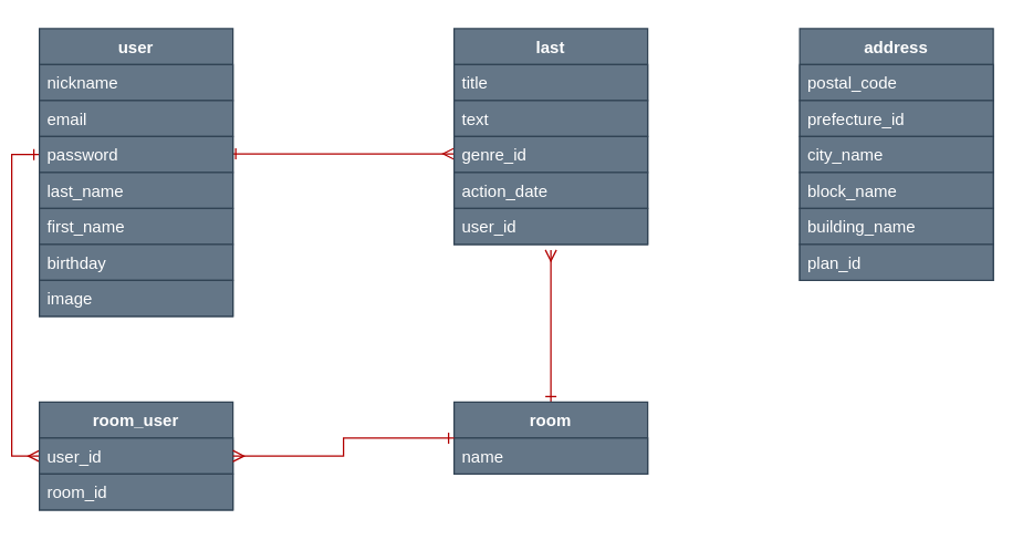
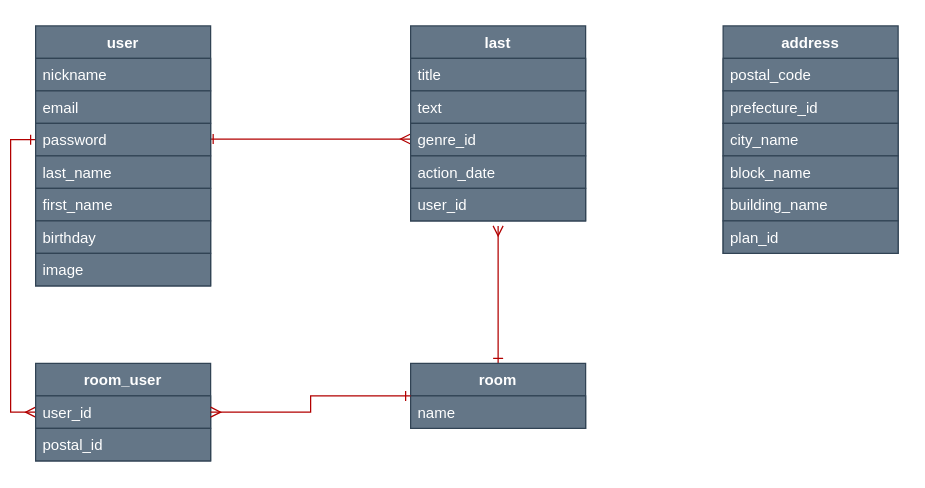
  <mxCell id="0" />
  <mxCell id="1" parent="0" />
  <mxCell id="2" style="edgeStyle=none;rounded=0;orthogonalLoop=1;jettySize=auto;html=1;exitX=0.993;exitY=0.769;exitDx=0;exitDy=0;entryX=0.007;entryY=0.769;entryDx=0;entryDy=0;entryPerimeter=0;endArrow=ERmany;endFill=0;startArrow=ERone;startFill=0;exitPerimeter=0;fillColor=#e51400;strokeColor=#B20000;" edge="1" parent="1"><mxGeometry relative="1" as="geometry"><mxPoint x="158.04" y="110.504" as="sourcePoint" /><mxPoint x="320" y="110.504" as="targetPoint" /></mxGeometry></mxCell>
  <mxCell id="3" style="edgeStyle=orthogonalEdgeStyle;rounded=0;orthogonalLoop=1;jettySize=auto;html=1;exitX=0.5;exitY=0;exitDx=0;exitDy=0;startArrow=ERone;startFill=0;endArrow=ERmany;endFill=0;fillColor=#e51400;strokeColor=#B20000;" edge="1" parent="1" source="29"><mxGeometry relative="1" as="geometry"><mxPoint x="390" y="180" as="targetPoint" /></mxGeometry></mxCell>
  <mxCell id="4" style="edgeStyle=orthogonalEdgeStyle;rounded=0;orthogonalLoop=1;jettySize=auto;html=1;exitX=0;exitY=0.5;exitDx=0;exitDy=0;entryX=0;entryY=0.5;entryDx=0;entryDy=0;startArrow=ERmany;startFill=0;endArrow=ERone;endFill=0;fillColor=#e51400;strokeColor=#B20000;" edge="1" parent="1" source="26" target="8"><mxGeometry relative="1" as="geometry" /></mxCell>
  <mxCell id="5" value="user" style="swimlane;fontStyle=1;childLayout=stackLayout;horizontal=1;startSize=26;fillColor=#647687;horizontalStack=0;resizeParent=1;resizeParentMax=0;resizeLast=0;collapsible=1;marginBottom=0;strokeColor=#314354;fontColor=#ffffff;" vertex="1" parent="1"><mxGeometry x="20" y="20" width="140" height="208" as="geometry" /></mxCell>
  <mxCell id="6" value="nickname" style="text;strokeColor=#314354;fillColor=#647687;align=left;verticalAlign=top;spacingLeft=4;spacingRight=4;overflow=hidden;rotatable=0;points=[[0,0.5],[1,0.5]];portConstraint=eastwest;fontColor=#ffffff;" vertex="1" parent="5"><mxGeometry y="26" width="140" height="26" as="geometry" /></mxCell>
  <mxCell id="7" value="email" style="text;strokeColor=#314354;fillColor=#647687;align=left;verticalAlign=top;spacingLeft=4;spacingRight=4;overflow=hidden;rotatable=0;points=[[0,0.5],[1,0.5]];portConstraint=eastwest;fontColor=#ffffff;" vertex="1" parent="5"><mxGeometry y="52" width="140" height="26" as="geometry" /></mxCell>
  <mxCell id="8" value="password" style="text;strokeColor=#314354;fillColor=#647687;align=left;verticalAlign=top;spacingLeft=4;spacingRight=4;overflow=hidden;rotatable=0;points=[[0,0.5],[1,0.5]];portConstraint=eastwest;fontColor=#ffffff;" vertex="1" parent="5"><mxGeometry y="78" width="140" height="26" as="geometry" /></mxCell>
  <mxCell id="9" value="last_name" style="text;strokeColor=#314354;fillColor=#647687;align=left;verticalAlign=top;spacingLeft=4;spacingRight=4;overflow=hidden;rotatable=0;points=[[0,0.5],[1,0.5]];portConstraint=eastwest;fontColor=#ffffff;" vertex="1" parent="5"><mxGeometry y="104" width="140" height="26" as="geometry" /></mxCell>
  <mxCell id="10" value="first_name" style="text;strokeColor=#314354;fillColor=#647687;align=left;verticalAlign=top;spacingLeft=4;spacingRight=4;overflow=hidden;rotatable=0;points=[[0,0.5],[1,0.5]];portConstraint=eastwest;fontColor=#ffffff;" vertex="1" parent="5"><mxGeometry y="130" width="140" height="26" as="geometry" /></mxCell>
  <mxCell id="11" value="birthday" style="text;strokeColor=#314354;fillColor=#647687;align=left;verticalAlign=top;spacingLeft=4;spacingRight=4;overflow=hidden;rotatable=0;points=[[0,0.5],[1,0.5]];portConstraint=eastwest;fontColor=#ffffff;" vertex="1" parent="5"><mxGeometry y="156" width="140" height="26" as="geometry" /></mxCell>
  <mxCell id="12" value="image" style="text;strokeColor=#314354;fillColor=#647687;align=left;verticalAlign=top;spacingLeft=4;spacingRight=4;overflow=hidden;rotatable=0;points=[[0,0.5],[1,0.5]];portConstraint=eastwest;fontColor=#ffffff;" vertex="1" parent="5"><mxGeometry y="182" width="140" height="26" as="geometry" /></mxCell>
  <mxCell id="13" value="address" style="swimlane;fontStyle=1;childLayout=stackLayout;horizontal=1;startSize=26;fillColor=#647687;horizontalStack=0;resizeParent=1;resizeParentMax=0;resizeLast=0;collapsible=1;marginBottom=0;strokeColor=#314354;fontColor=#ffffff;" vertex="1" parent="1"><mxGeometry x="570" y="20" width="140" height="182" as="geometry" /></mxCell>
  <mxCell id="14" value="postal_code" style="text;strokeColor=#314354;fillColor=#647687;align=left;verticalAlign=top;spacingLeft=4;spacingRight=4;overflow=hidden;rotatable=0;points=[[0,0.5],[1,0.5]];portConstraint=eastwest;fontColor=#ffffff;" vertex="1" parent="13"><mxGeometry y="26" width="140" height="26" as="geometry" /></mxCell>
  <mxCell id="15" value="prefecture_id" style="text;strokeColor=#314354;fillColor=#647687;align=left;verticalAlign=top;spacingLeft=4;spacingRight=4;overflow=hidden;rotatable=0;points=[[0,0.5],[1,0.5]];portConstraint=eastwest;fontColor=#ffffff;" vertex="1" parent="13"><mxGeometry y="52" width="140" height="26" as="geometry" /></mxCell>
  <mxCell id="16" value="city_name" style="text;strokeColor=#314354;fillColor=#647687;align=left;verticalAlign=top;spacingLeft=4;spacingRight=4;overflow=hidden;rotatable=0;points=[[0,0.5],[1,0.5]];portConstraint=eastwest;fontColor=#ffffff;" vertex="1" parent="13"><mxGeometry y="78" width="140" height="26" as="geometry" /></mxCell>
  <mxCell id="17" value="block_name" style="text;strokeColor=#314354;fillColor=#647687;align=left;verticalAlign=top;spacingLeft=4;spacingRight=4;overflow=hidden;rotatable=0;points=[[0,0.5],[1,0.5]];portConstraint=eastwest;fontColor=#ffffff;" vertex="1" parent="13"><mxGeometry y="104" width="140" height="26" as="geometry" /></mxCell>
  <mxCell id="18" value="building_name" style="text;strokeColor=#314354;fillColor=#647687;align=left;verticalAlign=top;spacingLeft=4;spacingRight=4;overflow=hidden;rotatable=0;points=[[0,0.5],[1,0.5]];portConstraint=eastwest;fontColor=#ffffff;" vertex="1" parent="13"><mxGeometry y="130" width="140" height="26" as="geometry" /></mxCell>
  <mxCell id="19" value="plan_id" style="text;strokeColor=#314354;fillColor=#647687;align=left;verticalAlign=top;spacingLeft=4;spacingRight=4;overflow=hidden;rotatable=0;points=[[0,0.5],[1,0.5]];portConstraint=eastwest;fontColor=#ffffff;" vertex="1" parent="13"><mxGeometry y="156" width="140" height="26" as="geometry" /></mxCell>
  <mxCell id="20" value="last" style="swimlane;fontStyle=1;childLayout=stackLayout;horizontal=1;startSize=26;fillColor=#647687;horizontalStack=0;resizeParent=1;resizeParentMax=0;resizeLast=0;collapsible=1;marginBottom=0;strokeColor=#314354;fontColor=#ffffff;" vertex="1" parent="1"><mxGeometry x="320" y="20" width="140" height="156" as="geometry" /></mxCell>
  <mxCell id="21" value="title" style="text;strokeColor=#314354;fillColor=#647687;align=left;verticalAlign=top;spacingLeft=4;spacingRight=4;overflow=hidden;rotatable=0;points=[[0,0.5],[1,0.5]];portConstraint=eastwest;fontColor=#ffffff;" vertex="1" parent="20"><mxGeometry y="26" width="140" height="26" as="geometry" /></mxCell>
  <mxCell id="22" value="text" style="text;strokeColor=#314354;fillColor=#647687;align=left;verticalAlign=top;spacingLeft=4;spacingRight=4;overflow=hidden;rotatable=0;points=[[0,0.5],[1,0.5]];portConstraint=eastwest;fontColor=#ffffff;" vertex="1" parent="20"><mxGeometry y="52" width="140" height="26" as="geometry" /></mxCell>
  <mxCell id="23" value="genre_id" style="text;strokeColor=#314354;fillColor=#647687;align=left;verticalAlign=top;spacingLeft=4;spacingRight=4;overflow=hidden;rotatable=0;points=[[0,0.5],[1,0.5]];portConstraint=eastwest;fontColor=#ffffff;" vertex="1" parent="20"><mxGeometry y="78" width="140" height="26" as="geometry" /></mxCell>
  <mxCell id="24" value="action_date" style="text;strokeColor=#314354;fillColor=#647687;align=left;verticalAlign=top;spacingLeft=4;spacingRight=4;overflow=hidden;rotatable=0;points=[[0,0.5],[1,0.5]];portConstraint=eastwest;fontColor=#ffffff;" vertex="1" parent="20"><mxGeometry y="104" width="140" height="26" as="geometry" /></mxCell>
  <mxCell id="25" value="user_id" style="text;strokeColor=#314354;fillColor=#647687;align=left;verticalAlign=top;spacingLeft=4;spacingRight=4;overflow=hidden;rotatable=0;points=[[0,0.5],[1,0.5]];portConstraint=eastwest;fontColor=#ffffff;" vertex="1" parent="20"><mxGeometry y="130" width="140" height="26" as="geometry" /></mxCell>
  <mxCell id="26" value="room_user" style="swimlane;fontStyle=1;childLayout=stackLayout;horizontal=1;startSize=26;fillColor=#647687;horizontalStack=0;resizeParent=1;resizeParentMax=0;resizeLast=0;collapsible=1;marginBottom=0;strokeColor=#314354;fontColor=#ffffff;" vertex="1" parent="1"><mxGeometry x="20" y="290" width="140" height="78" as="geometry" /></mxCell>
  <mxCell id="27" value="user_id" style="text;strokeColor=#314354;fillColor=#647687;align=left;verticalAlign=top;spacingLeft=4;spacingRight=4;overflow=hidden;rotatable=0;points=[[0,0.5],[1,0.5]];portConstraint=eastwest;fontColor=#ffffff;" vertex="1" parent="26"><mxGeometry y="26" width="140" height="26" as="geometry" /></mxCell>
- <mxCell id="28" value="room_id" style="text;strokeColor=#314354;fillColor=#647687;align=left;verticalAlign=top;spacingLeft=4;spacingRight=4;overflow=hidden;rotatable=0;points=[[0,0.5],[1,0.5]];portConstraint=eastwest;fontColor=#ffffff;" vertex="1" parent="26"><mxGeometry y="52" width="140" height="26" as="geometry" /></mxCell>
+ <mxCell id="28" value="postal_id" style="text;strokeColor=#314354;fillColor=#647687;align=left;verticalAlign=top;spacingLeft=4;spacingRight=4;overflow=hidden;rotatable=0;points=[[0,0.5],[1,0.5]];portConstraint=eastwest;fontColor=#ffffff;" vertex="1" parent="26"><mxGeometry y="52" width="140" height="26" as="geometry" /></mxCell>
  <mxCell id="29" value="room" style="swimlane;fontStyle=1;childLayout=stackLayout;horizontal=1;startSize=26;fillColor=#647687;horizontalStack=0;resizeParent=1;resizeParentMax=0;resizeLast=0;collapsible=1;marginBottom=0;strokeColor=#314354;fontColor=#ffffff;" vertex="1" parent="1"><mxGeometry x="320" y="290" width="140" height="52" as="geometry" /></mxCell>
  <mxCell id="30" value="name" style="text;strokeColor=#314354;fillColor=#647687;align=left;verticalAlign=top;spacingLeft=4;spacingRight=4;overflow=hidden;rotatable=0;points=[[0,0.5],[1,0.5]];portConstraint=eastwest;fontColor=#ffffff;" vertex="1" parent="29"><mxGeometry y="26" width="140" height="26" as="geometry" /></mxCell>
  <mxCell id="31" style="edgeStyle=orthogonalEdgeStyle;rounded=0;orthogonalLoop=1;jettySize=auto;html=1;exitX=1;exitY=0.5;exitDx=0;exitDy=0;entryX=0;entryY=0.5;entryDx=0;entryDy=0;startArrow=ERmany;startFill=0;endArrow=ERone;endFill=0;fillColor=#e51400;strokeColor=#B20000;" edge="1" parent="1" source="27" target="29"><mxGeometry relative="1" as="geometry" /></mxCell>
